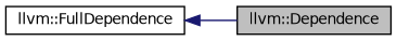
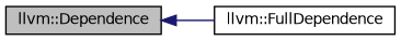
  digraph {
    rankdir=LR
    node [color=black fontname=Helvetica fontsize=10 shape=record]
    n1 [fillcolor=grey75 fontcolor=black height=0.2 label="llvm::Dependence" style=filled width=0.4]
    n2 [height=0.2 label="llvm::FullDependence" width=0.4]
-   n2 -> n1 [color=midnightblue dir=back fontname=Helvetica fontsize=10 labelfontname=Helvetica labelfontsize=10 style=solid]
+   n1 -> n2 [color=midnightblue dir=back fontname=Helvetica fontsize=10 labelfontname=Helvetica labelfontsize=10 style=solid]
  }
